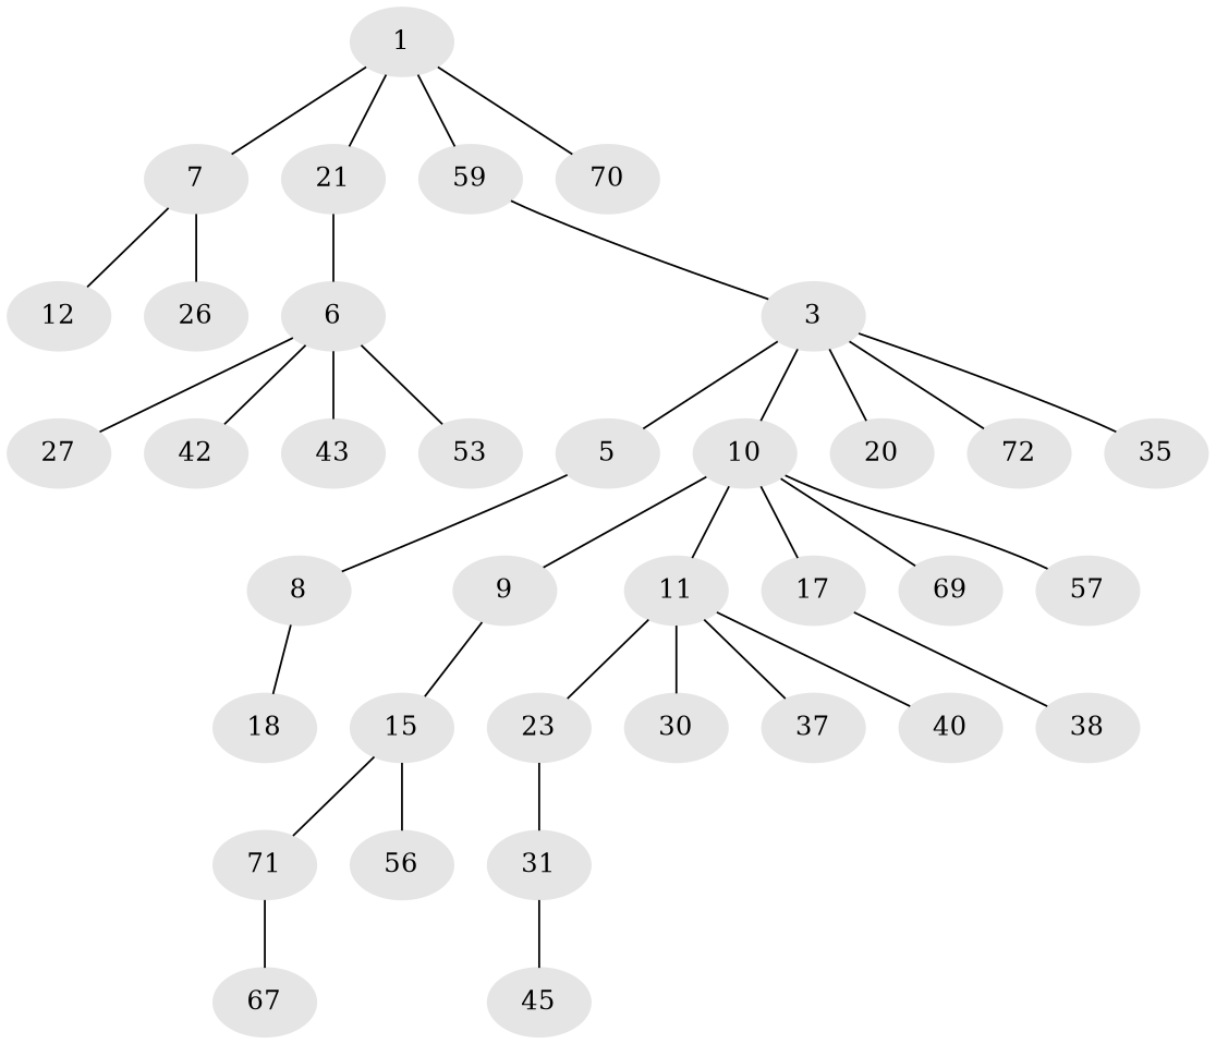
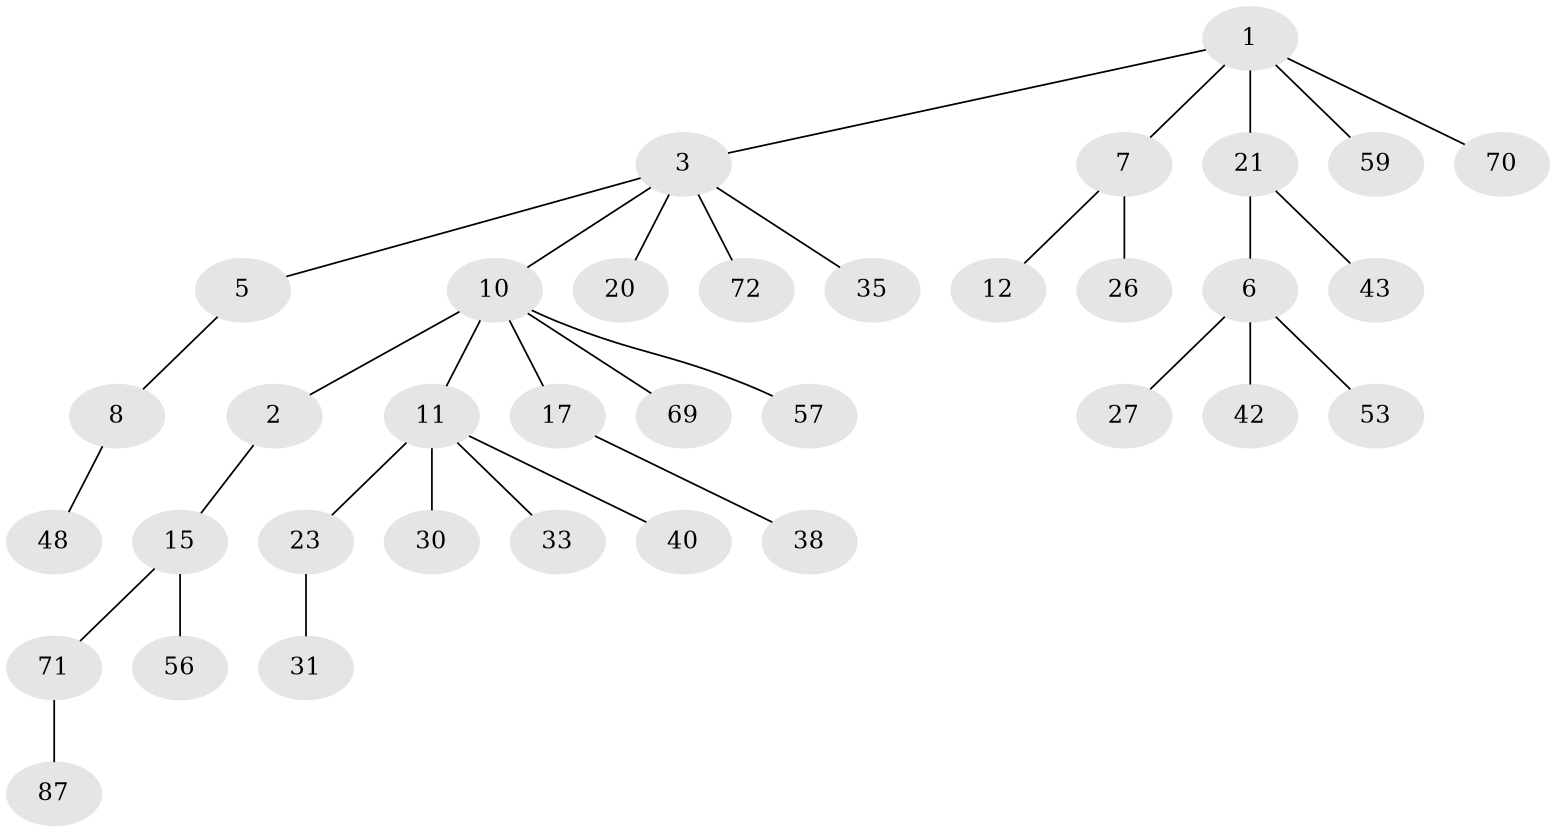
  graph {
    node [color=gray90 style=filled]
    1 [super="+2"]
    3 [super="+4+36+44+47+50"]
    7
    21 [super="+41"]
    59
    70
    5 [super="+34"]
    10 [super="+28"]
    20
    n10 [label=72]
    35 [super="+69"]
    6 [super="+14+29+76+62+71"]
    27
    42
    43 [super="+68"]
    53
    12
    26 [super="+60+65"]
    8
    15 [super="+16+55"]
-   9
+   9 [label=2]
    11 [super="+24"]
    17 [super="+61+37"]
    n24 [label=69]
    57
-   18
+   18 [label=48]
    n27 [label=71 super="+52"]
    56
    23
    30
-   33 [label=37]
+   33
    40
    38
    31
-   67
-   45 [super="+75"]
-   59 -- 3
+   67 [label=87]
+   1 -- 3
    1 -- 7
    1 -- 21
    1 -- 59
    1 -- 70
    3 -- 5
    3 -- 10
    3 -- 20
    3 -- n10
    3 -- 35
    7 -- 12
    7 -- 26
    21 -- 6
    5 -- 8
    10 -- 9
    10 -- 11
    10 -- 17
    10 -- n24
    10 -- 57
    6 -- 27
    6 -- 42
-   6 -- 43
+   21 -- 43
    6 -- 53
    8 -- 18
    15 -- n27
    15 -- 56
    9 -- 15
    11 -- 23
    11 -- 30
    11 -- 33
    11 -- 40
    17 -- 38
    n27 -- 67
    23 -- 31
-   31 -- 45
  }
